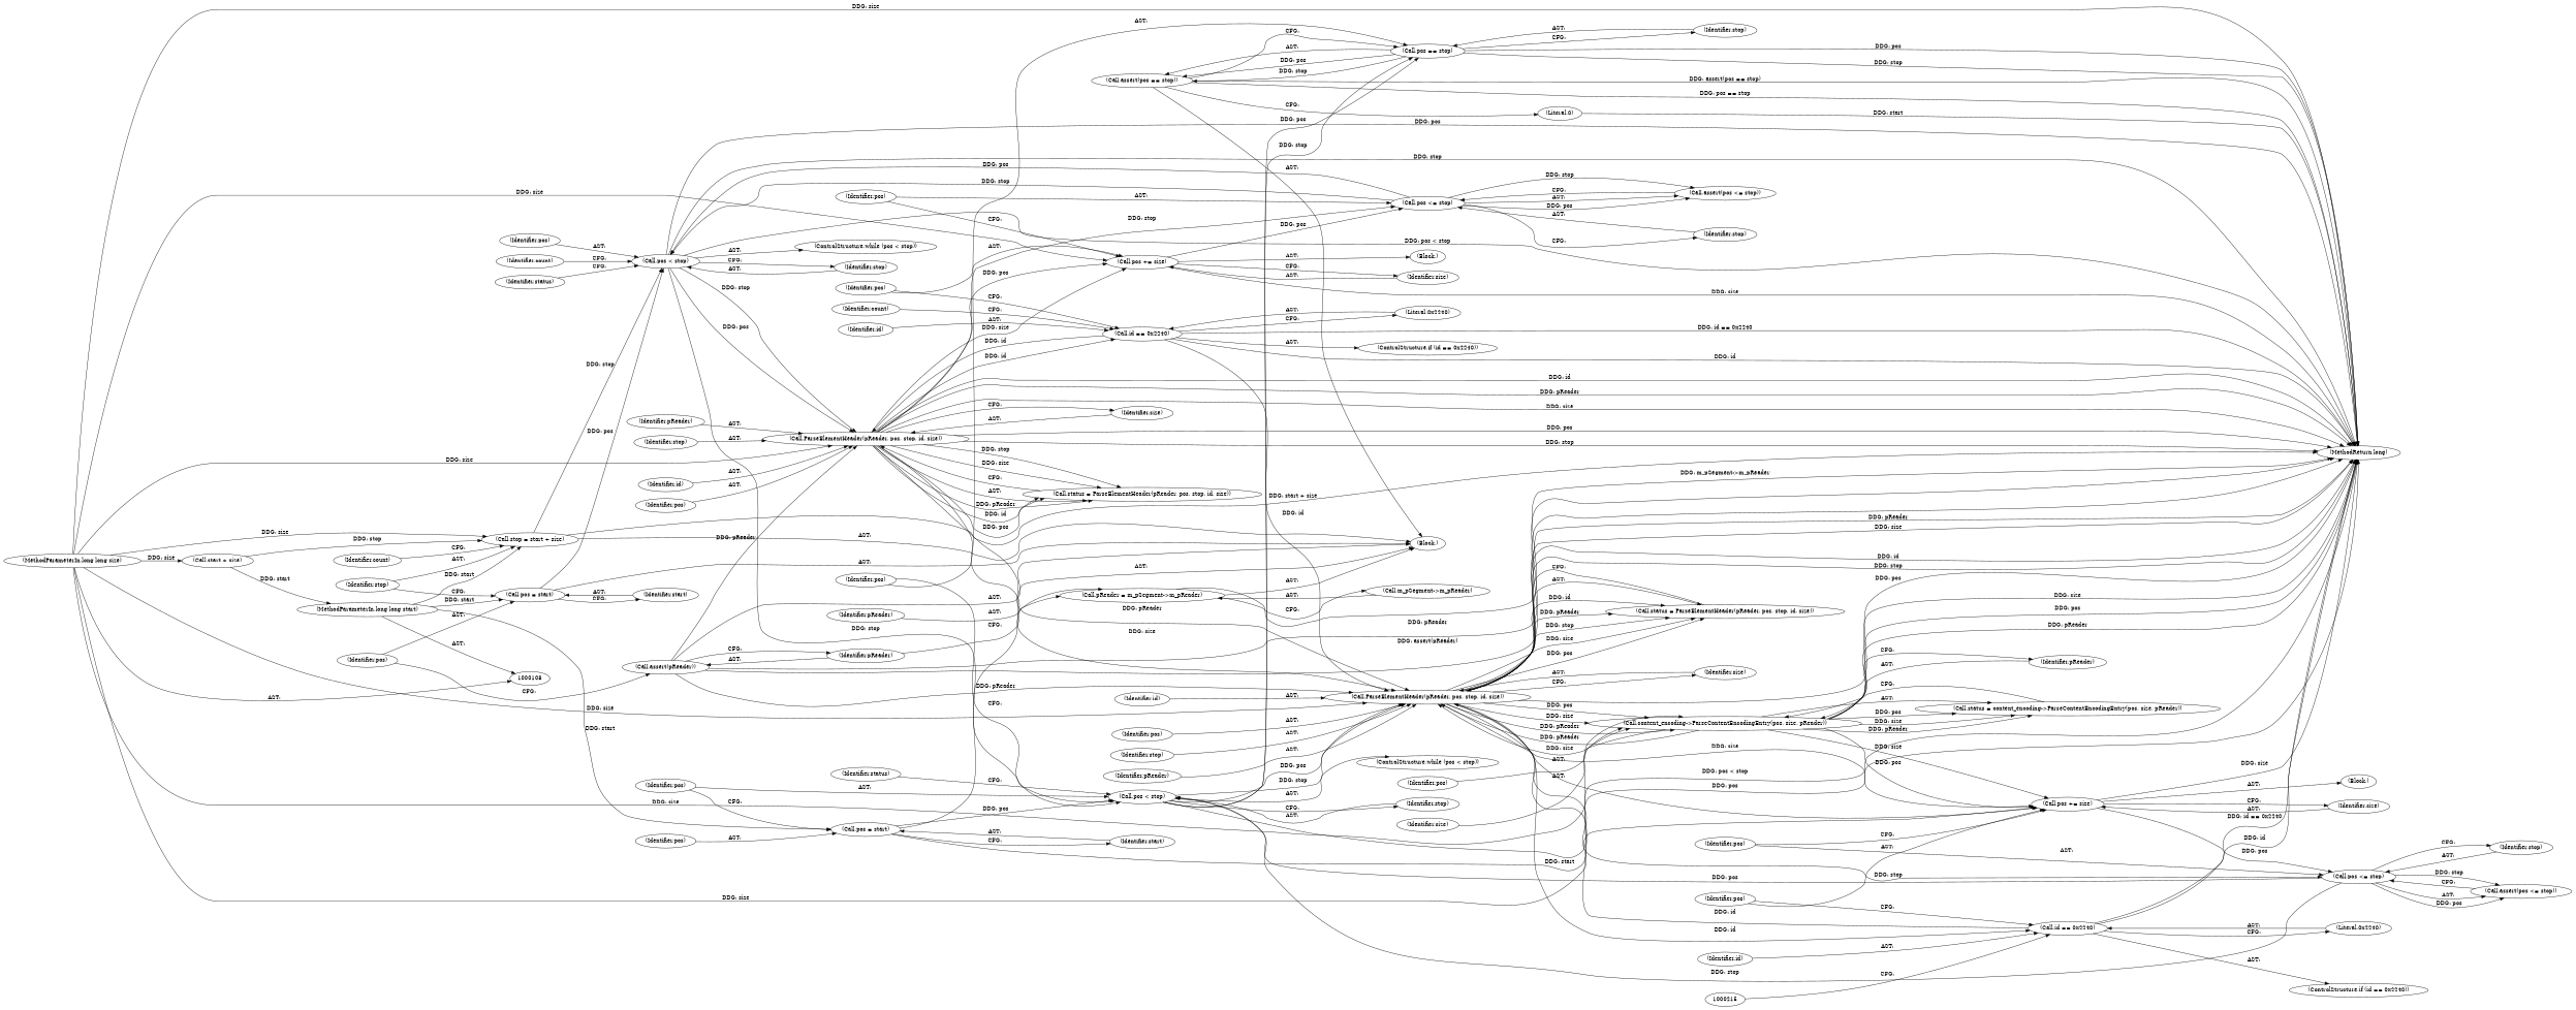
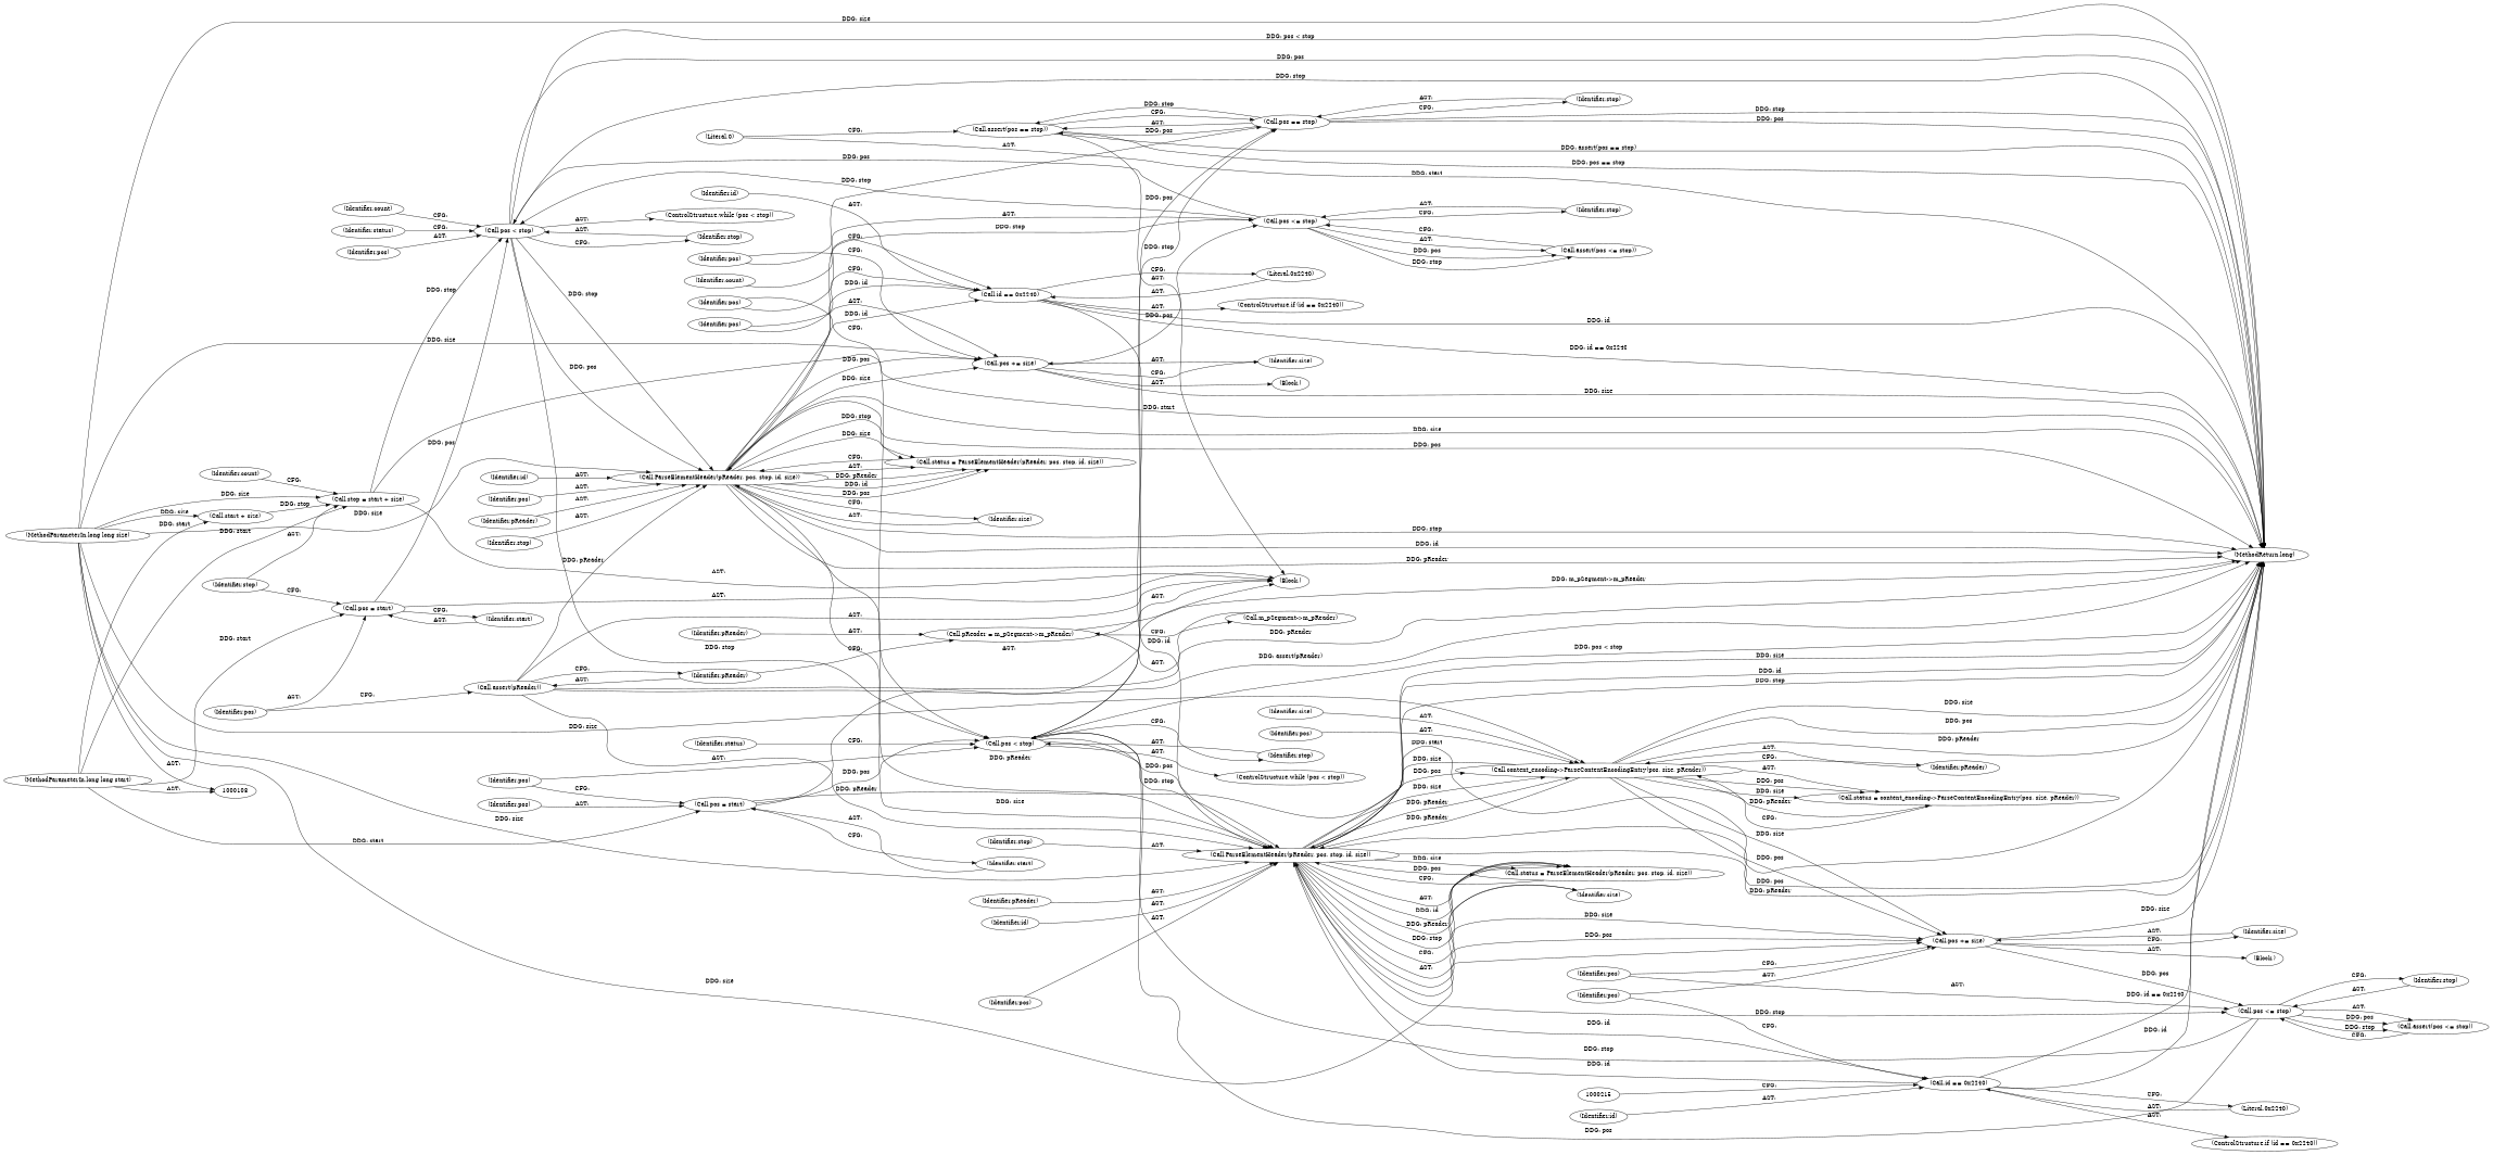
  digraph {
    rankdir=LR
    n1 [label="(Call,assert(pos == stop))"]
    n2 [label="(Call,pos == stop)"]
    n3 [label="(MethodReturn,long)"]
    n4 [label="(Block,)"]
    n5 [label="(Identifier,stop)"]
    n6 [label="(Call,pos < stop)"]
    n7 [label="(Call,ParseElementHeader(pReader, pos, stop, id, size))"]
    n8 [label="(Identifier,stop)"]
    n9 [label="(ControlStructure,while (pos < stop))"]
    n10 [label="(Call,pos <= stop)"]
    n11 [label="(Call,pos += size)"]
    n12 [label="(Call,content_encoding->ParseContentEncodingEntry(pos, size, pReader))"]
    n13 [label="(Call,id == 0x2240)"]
    n14 [label="(Call,status = ParseElementHeader(pReader, pos, stop, id, size))"]
    n15 [label="(Identifier,size)"]
    n16 [label="(Call,pos = start)"]
    n17 [label="(Identifier,start)"]
    n18 [label="(MethodParameterIn,long long start)"]
    n19 [label="(Call,pos = start)"]
    n20 [label="(Call,stop = start + size)"]
    n21 [label="(Call,start + size)"]
    1000108
    n23 [label="(Call,pos < stop)"]
    n24 [label="(Identifier,start)"]
    n25 [label="(Identifier,stop)"]
    n26 [label="(Call,assert(pos <= stop))"]
    n27 [label="(Block,)"]
    n28 [label="(Identifier,size)"]
    n29 [label="(Identifier,pReader)"]
    n30 [label="(Call,status = content_encoding->ParseContentEncodingEntry(pos, size, pReader))"]
    n31 [label="(ControlStructure,if (id == 0x2240))"]
    n32 [label="(Literal,0x2240)"]
    n33 [label="(Call,ParseElementHeader(pReader, pos, stop, id, size))"]
    n34 [label="(Call,pos <= stop)"]
    n35 [label="(Call,pos += size)"]
    n36 [label="(Call,id == 0x2240)"]
    n37 [label="(Call,status = ParseElementHeader(pReader, pos, stop, id, size))"]
    n38 [label="(Identifier,size)"]
    n39 [label="(Call,assert(pos <= stop))"]
    n40 [label="(Identifier,stop)"]
    n41 [label="(Block,)"]
    n42 [label="(Identifier,size)"]
    n43 [label="(ControlStructure,if (id == 0x2240))"]
    n44 [label="(Literal,0x2240)"]
    n45 [label="(Call,assert(pReader))"]
    n46 [label="(Identifier,pReader)"]
    n47 [label="(Call,pReader = m_pSegment->m_pReader)"]
    n48 [label="(Call,m_pSegment->m_pReader)"]
    n49 [label="(ControlStructure,while (pos < stop))"]
    n50 [label="(Identifier,stop)"]
    n51 [label="(MethodParameterIn,long long size)"]
    n52 [label="(Identifier,size)"]
    n53 [label="(Identifier,pos)"]
    n54 [label="(Identifier,stop)"]
    n55 [label="(Identifier,stop)"]
    n56 [label="(Literal,0)"]
    n57 [label="(Identifier,pos)"]
    n58 [label="(Identifier,pReader)"]
    n59 [label="(Identifier,pos)"]
    n60 [label="(Identifier,pos)"]
    n61 [label="(Identifier,status)"]
    n62 [label="(Identifier,pos)"]
    n63 [label="(Identifier,id)"]
    n64 [label="(Identifier,id)"]
    n65 [label="(Identifier,pReader)"]
    n66 [label="(Identifier,id)"]
    n67 [label="(Identifier,pos)"]
    n68 [label="(Identifier,pos)"]
    n69 [label="(Identifier,count)"]
    n70 [label="(Identifier,stop)"]
    n71 [label="(Identifier,pos)"]
    n72 [label="(Identifier,pos)"]
    n73 [label="(Identifier,status)"]
    n74 [label="(Identifier,pReader)"]
    n75 [label="(Identifier,pos)"]
    n76 [label="(Identifier,id)"]
    n77 [label="(Identifier,count)"]
    n78 [label="(Identifier,count)"]
    n79 [label="(Identifier,pos)"]
    n80 [label="(Identifier,pos)"]
    1000215
    n1 -> n2 [label="CFG: "]
    n1 -> n3 [label="DDG: assert(pos == stop)"]
    n1 -> n3 [label="DDG: pos == stop"]
    n1 -> n4 [label="AST: "]
    n2 -> n1 [label="AST: "]
    n2 -> n1 [label="DDG: pos"]
    n2 -> n1 [label="DDG: stop"]
    n2 -> n3 [label="DDG: stop"]
    n2 -> n3 [label="DDG: pos"]
    n2 -> n5 [label="CFG: "]
    n5 -> n2 [label="AST: "]
    n6 -> n2 [label="DDG: pos"]
    n6 -> n2 [label="DDG: stop"]
    n6 -> n3 [label="DDG: pos < stop"]
    n6 -> n7 [label="DDG: pos"]
    n6 -> n7 [label="DDG: stop"]
    n6 -> n8 [label="CFG: "]
    n6 -> n9 [label="AST: "]
    n7 -> n3 [label="DDG: id"]
    n7 -> n3 [label="DDG: stop"]
    n7 -> n3 [label="DDG: pos"]
    n7 -> n3 [label="DDG: pReader"]
    n7 -> n3 [label="DDG: size"]
    n7 -> n10 [label="DDG: stop"]
    n7 -> n11 [label="DDG: size"]
    n7 -> n11 [label="DDG: pos"]
    n7 -> n12 [label="DDG: pos"]
    n7 -> n12 [label="DDG: size"]
    n7 -> n12 [label="DDG: pReader"]
    n7 -> n13 [label="DDG: id"]
    n7 -> n14 [label="AST: "]
    n7 -> n14 [label="DDG: id"]
    n7 -> n14 [label="DDG: pReader"]
    n7 -> n14 [label="DDG: stop"]
    n7 -> n14 [label="DDG: size"]
    n7 -> n14 [label="DDG: pos"]
    n7 -> n15 [label="CFG: "]
    n8 -> n6 [label="AST: "]
    n10 -> n6 [label="DDG: pos"]
    n10 -> n6 [label="DDG: stop"]
    n10 -> n25 [label="CFG: "]
    n10 -> n26 [label="AST: "]
    n10 -> n26 [label="DDG: pos"]
    n10 -> n26 [label="DDG: stop"]
    n11 -> n3 [label="DDG: size"]
    n11 -> n10 [label="DDG: pos"]
    n11 -> n27 [label="AST: "]
    n11 -> n28 [label="CFG: "]
    n12 -> n3 [label="DDG: size"]
    n12 -> n3 [label="DDG: pos"]
    n12 -> n3 [label="DDG: pReader"]
    n12 -> n7 [label="DDG: pReader"]
    n12 -> n7 [label="DDG: size"]
    n12 -> n11 [label="DDG: size"]
    n12 -> n11 [label="DDG: pos"]
    n12 -> n29 [label="CFG: "]
    n12 -> n30 [label="AST: "]
    n12 -> n30 [label="DDG: pos"]
    n12 -> n30 [label="DDG: size"]
    n12 -> n30 [label="DDG: pReader"]
    n13 -> n3 [label="DDG: id == 0x2240"]
    n13 -> n3 [label="DDG: id"]
    n13 -> n7 [label="DDG: id"]
    n13 -> n31 [label="AST: "]
    n13 -> n32 [label="CFG: "]
    n14 -> n7 [label="CFG: "]
    n15 -> n7 [label="AST: "]
    n16 -> n3 [label="DDG: start"]
    n16 -> n4 [label="AST: "]
    n16 -> n6 [label="DDG: pos"]
    n16 -> n17 [label="CFG: "]
    n17 -> n16 [label="AST: "]
    n18 -> n16 [label="DDG: start"]
    n18 -> n19 [label="DDG: start"]
    n18 -> n20 [label="DDG: start"]
-   n21 -> n18 [label="DDG: start"]
+   n18 -> n21 [label="DDG: start"]
    n18 -> 1000108 [label="AST: "]
    n19 -> n4 [label="AST: "]
    n19 -> n23 [label="DDG: pos"]
    n19 -> n24 [label="CFG: "]
-   n20 -> n3 [label="DDG: start + size"]
+   n20 -> n3 [label="DDG: start"]
    n20 -> n4 [label="AST: "]
    n20 -> n23 [label="DDG: stop"]
    n21 -> n20 [label="DDG: stop"]
    n23 -> n3 [label="DDG: pos < stop"]
    n23 -> n3 [label="DDG: pos"]
    n23 -> n3 [label="DDG: stop"]
    n23 -> n6 [label="DDG: stop"]
    n23 -> n33 [label="DDG: pos"]
    n23 -> n33 [label="DDG: stop"]
    n23 -> n49 [label="AST: "]
    n23 -> n50 [label="CFG: "]
    n24 -> n19 [label="AST: "]
    n25 -> n10 [label="AST: "]
    n26 -> n10 [label="CFG: "]
    n28 -> n11 [label="AST: "]
    n29 -> n12 [label="AST: "]
    n30 -> n12 [label="CFG: "]
    n32 -> n13 [label="AST: "]
    n33 -> n3 [label="DDG: pReader"]
    n33 -> n3 [label="DDG: size"]
    n33 -> n3 [label="DDG: pos"]
    n33 -> n3 [label="DDG: stop"]
    n33 -> n3 [label="DDG: id"]
    n33 -> n7 [label="DDG: pReader"]
    n33 -> n7 [label="DDG: size"]
    n33 -> n34 [label="DDG: stop"]
    n33 -> n35 [label="DDG: size"]
    n33 -> n35 [label="DDG: pos"]
    n33 -> n36 [label="DDG: id"]
    n33 -> n37 [label="AST: "]
    n33 -> n37 [label="DDG: pReader"]
    n33 -> n37 [label="DDG: id"]
    n33 -> n37 [label="DDG: pos"]
    n33 -> n37 [label="DDG: stop"]
    n33 -> n37 [label="DDG: size"]
    n33 -> n38 [label="CFG: "]
    n34 -> n23 [label="DDG: pos"]
    n34 -> n23 [label="DDG: stop"]
    n34 -> n39 [label="AST: "]
    n34 -> n39 [label="DDG: pos"]
    n34 -> n39 [label="DDG: stop"]
    n34 -> n40 [label="CFG: "]
    n35 -> n3 [label="DDG: size"]
    n35 -> n34 [label="DDG: pos"]
    n35 -> n41 [label="AST: "]
    n35 -> n42 [label="CFG: "]
    n36 -> n3 [label="DDG: id"]
    n36 -> n3 [label="DDG: id == 0x2240"]
    n36 -> n7 [label="DDG: id"]
    n36 -> n33 [label="DDG: id"]
    n36 -> n43 [label="AST: "]
    n36 -> n44 [label="CFG: "]
    n37 -> n33 [label="CFG: "]
    n38 -> n33 [label="AST: "]
    n39 -> n34 [label="CFG: "]
    n40 -> n34 [label="AST: "]
    n42 -> n35 [label="AST: "]
    n44 -> n36 [label="AST: "]
    n45 -> n3 [label="DDG: pReader"]
    n45 -> n3 [label="DDG: assert(pReader)"]
    n45 -> n4 [label="AST: "]
    n45 -> n7 [label="DDG: pReader"]
    n45 -> n33 [label="DDG: pReader"]
    n45 -> n46 [label="CFG: "]
    n46 -> n45 [label="AST: "]
    n46 -> n47 [label="CFG: "]
    n47 -> n3 [label="DDG: m_pSegment->m_pReader"]
    n47 -> n4 [label="AST: "]
    n47 -> n48 [label="CFG: "]
    n48 -> n47 [label="AST: "]
    n50 -> n23 [label="AST: "]
    n51 -> n3 [label="DDG: size"]
    n51 -> n7 [label="DDG: size"]
    n51 -> n11 [label="DDG: size"]
    n51 -> n12 [label="DDG: size"]
    n51 -> n20 [label="DDG: size"]
    n51 -> n21 [label="DDG: size"]
    n51 -> 1000108 [label="AST: "]
    n51 -> n33 [label="DDG: size"]
    n51 -> n35 [label="DDG: size"]
    n52 -> n12 [label="AST: "]
    n53 -> n12 [label="AST: "]
    n54 -> n7 [label="AST: "]
    n55 -> n19 [label="CFG: "]
    n55 -> n20 [label="AST: "]
-   n1 -> n56 [label="CFG: "]
+   n56 -> n1 [label="CFG: "]
    n56 -> n3 [label="DDG: start"]
    n57 -> n34 [label="AST: "]
    n57 -> n35 [label="CFG: "]
    n58 -> n7 [label="AST: "]
    n59 -> n2 [label="AST: "]
    n59 -> n6 [label="CFG: "]
    n60 -> n33 [label="AST: "]
    n61 -> n23 [label="CFG: "]
    n62 -> n35 [label="AST: "]
    n62 -> n36 [label="CFG: "]
    n63 -> n13 [label="AST: "]
    n64 -> n36 [label="AST: "]
    n65 -> n33 [label="AST: "]
    n66 -> n7 [label="AST: "]
    n67 -> n6 [label="AST: "]
    n67 -> n16 [label="CFG: "]
    n68 -> n23 [label="AST: "]
    n69 -> n23 [label="CFG: "]
    n70 -> n33 [label="AST: "]
    n71 -> n19 [label="AST: "]
    n71 -> n45 [label="CFG: "]
    n72 -> n11 [label="AST: "]
    n72 -> n13 [label="CFG: "]
    n73 -> n6 [label="CFG: "]
    n74 -> n47 [label="AST: "]
    n75 -> n10 [label="AST: "]
    n75 -> n11 [label="CFG: "]
    n76 -> n33 [label="AST: "]
    n77 -> n36 [label="CFG: "]
    n78 -> n20 [label="CFG: "]
    n79 -> n16 [label="AST: "]
    n80 -> n7 [label="AST: "]
    1000215 -> n13 [label="CFG: "]
  }
